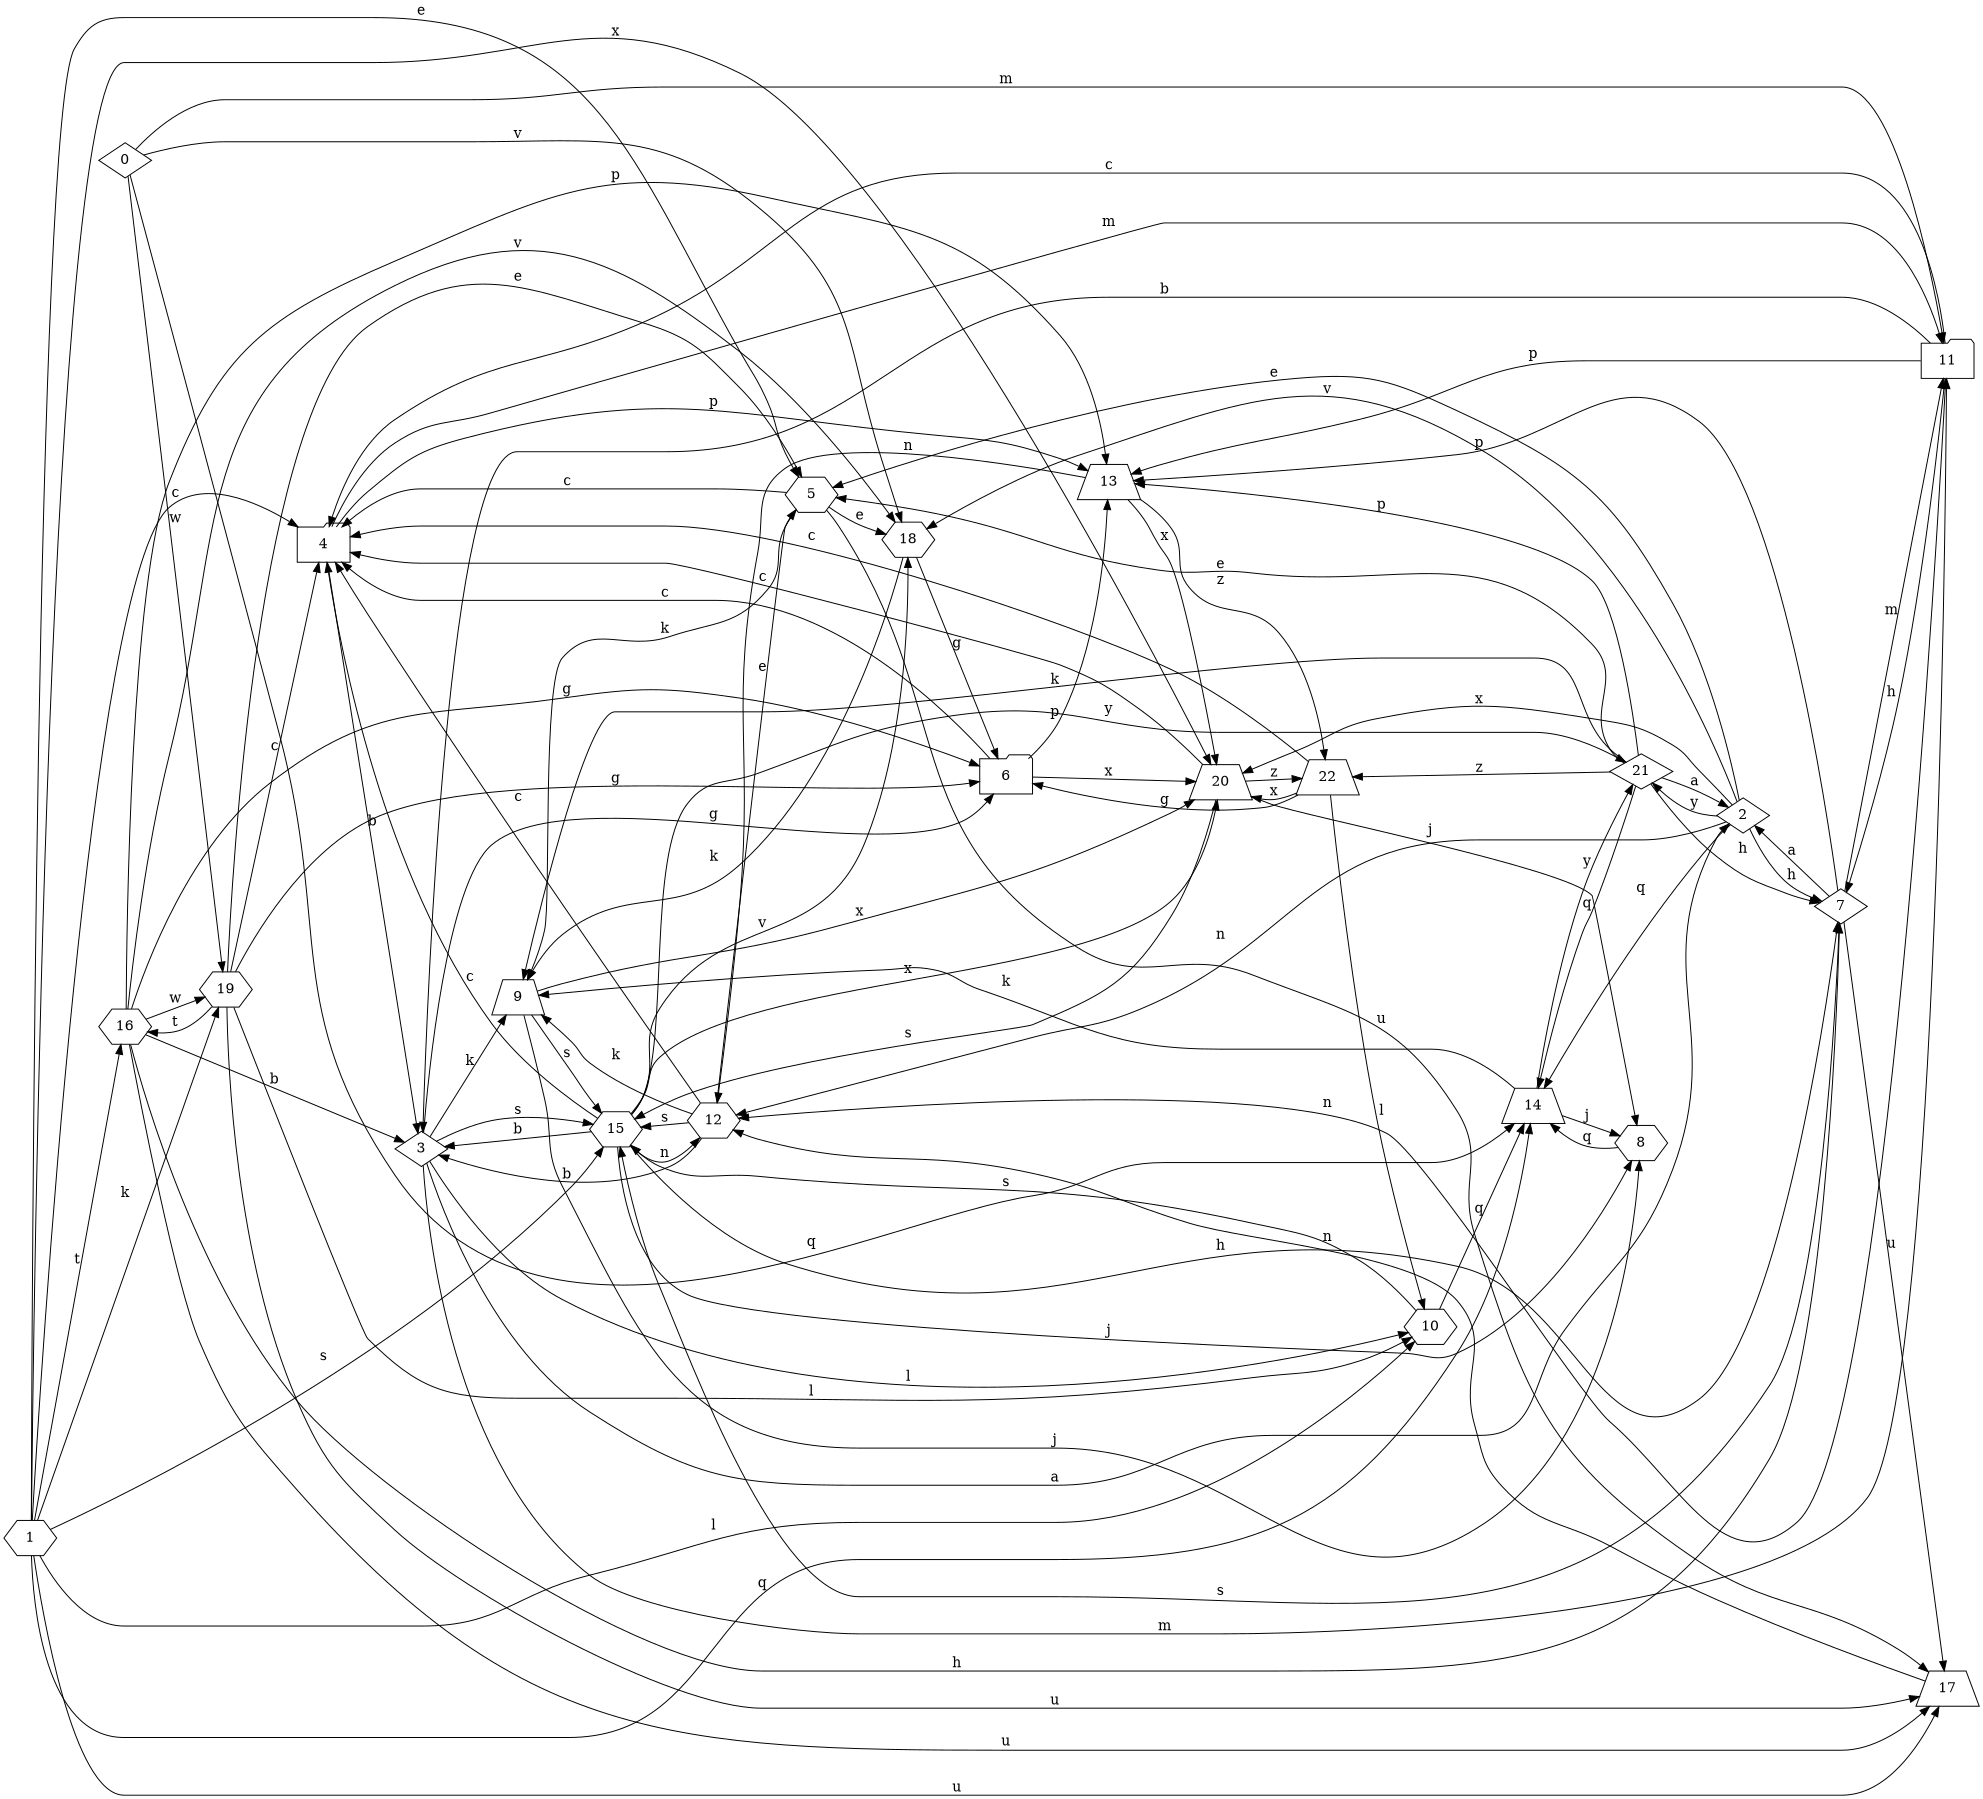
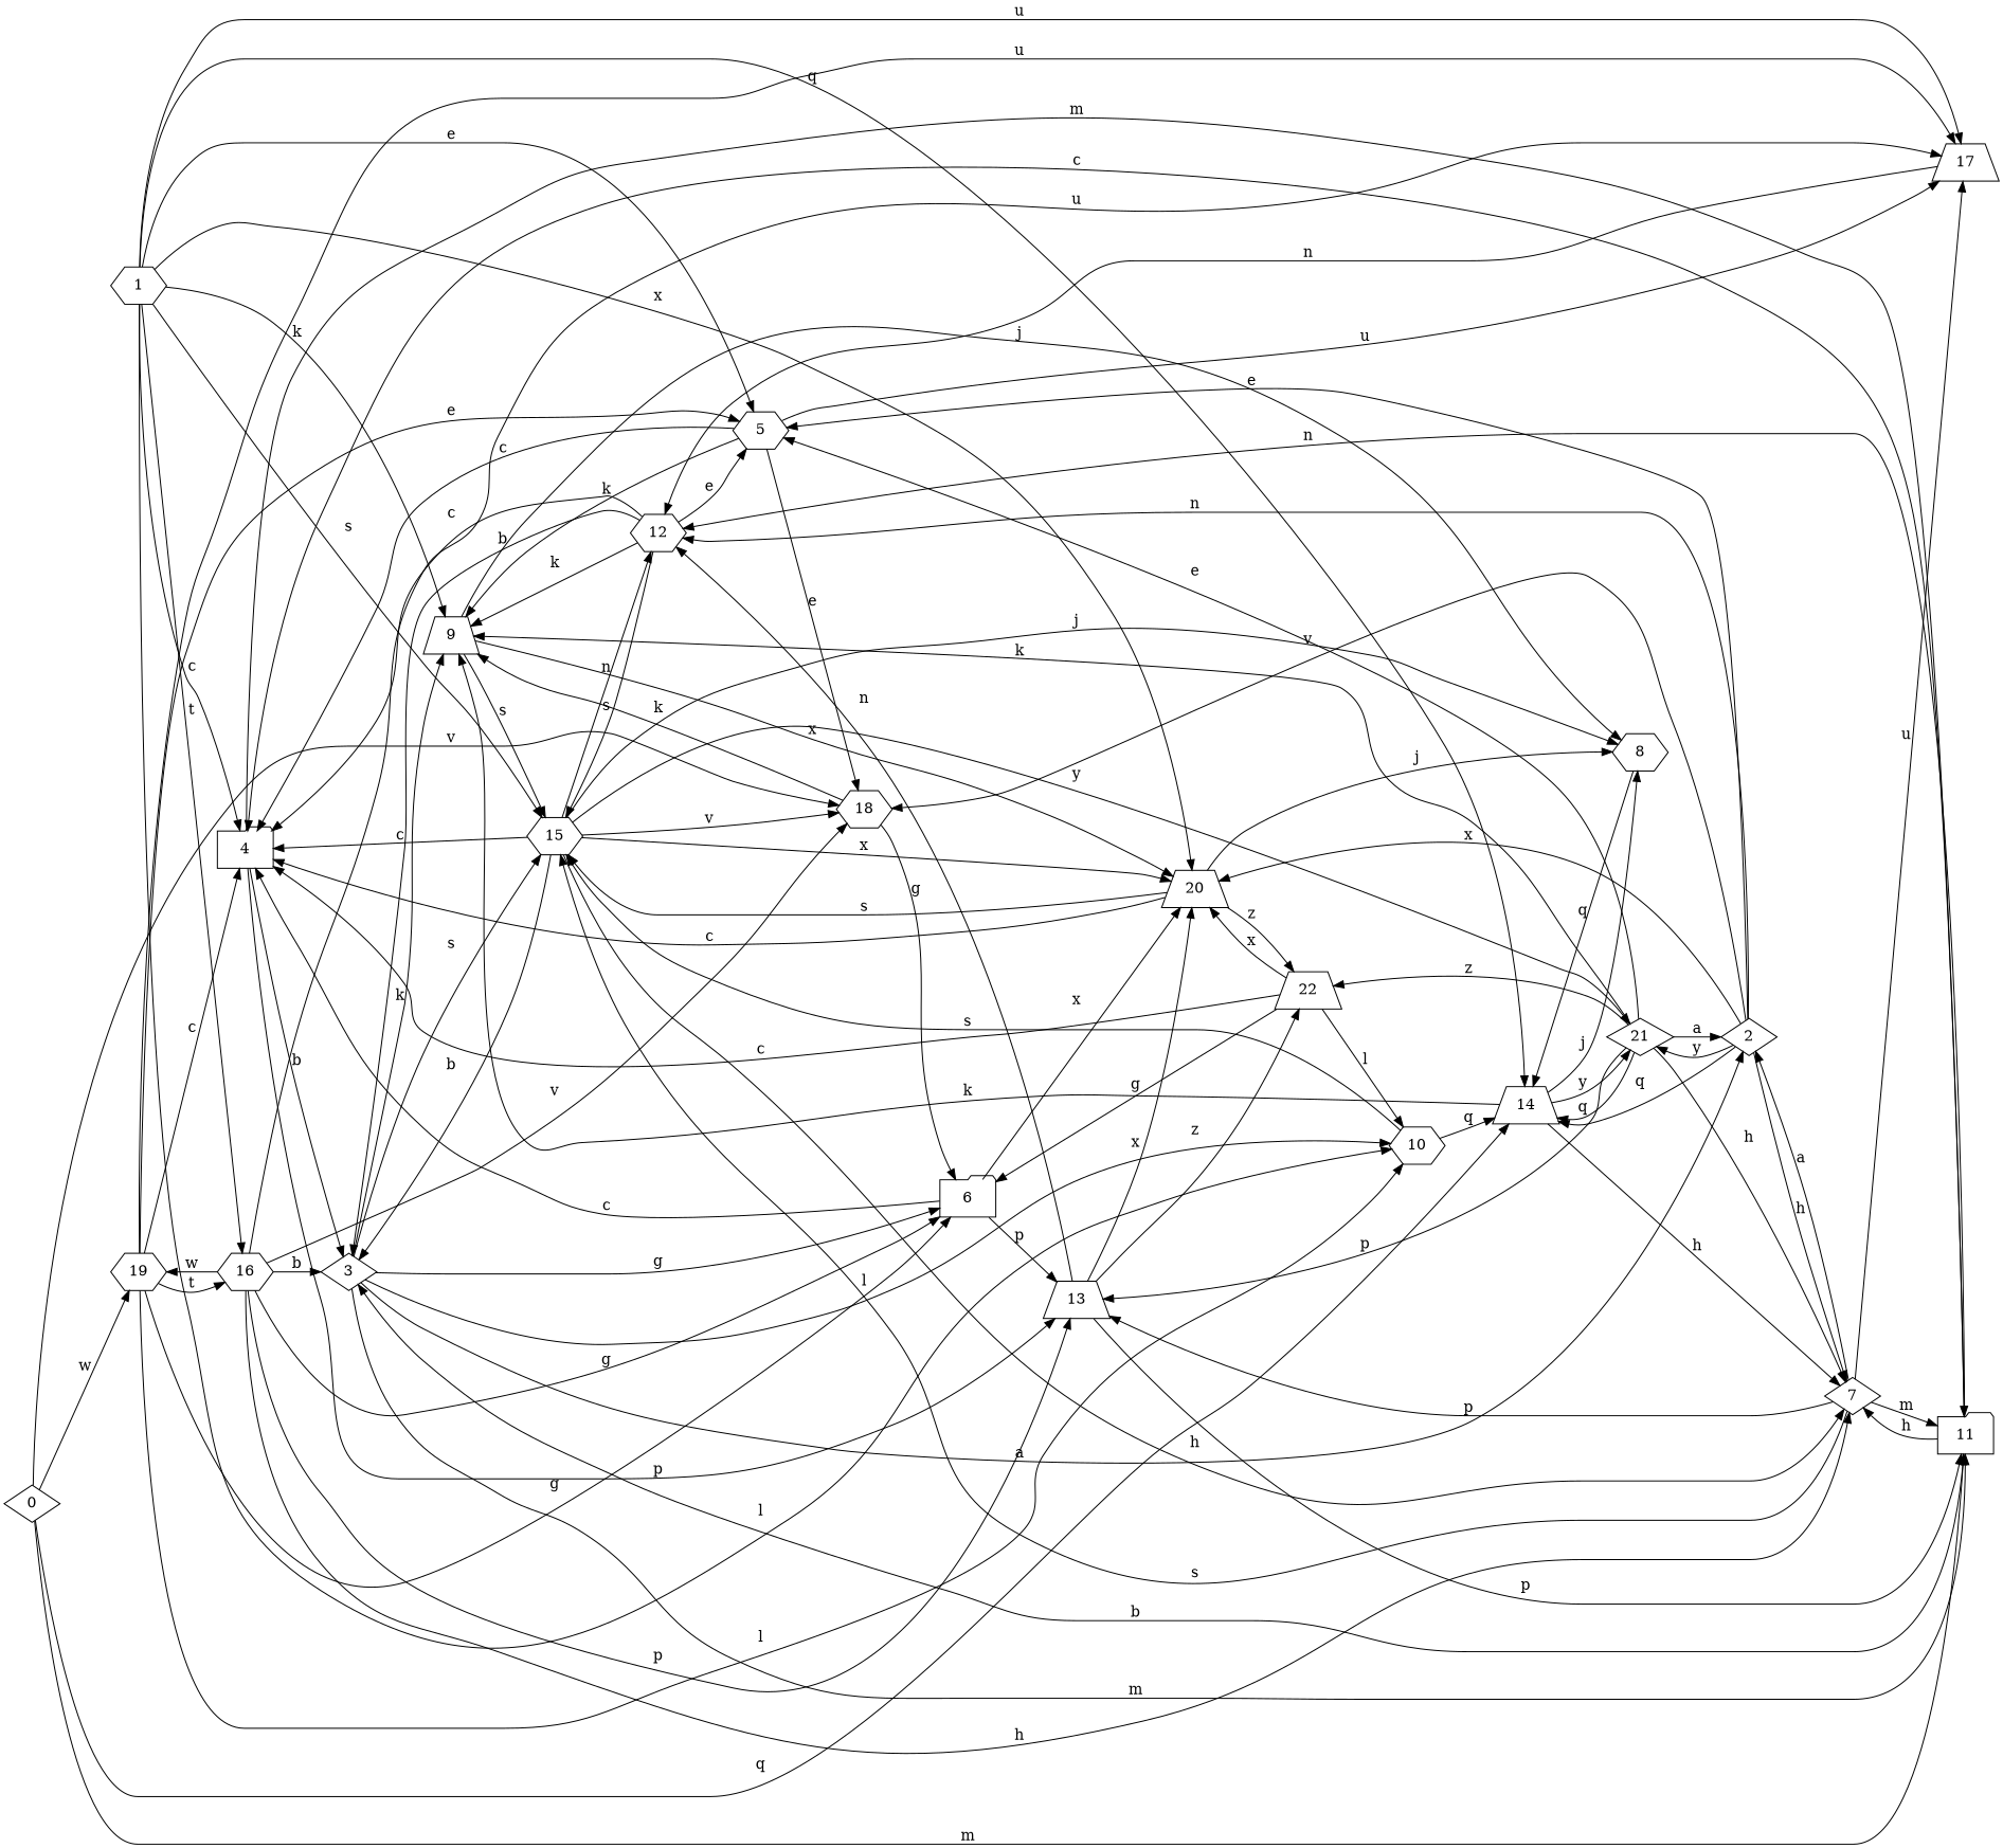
  strict digraph {
    rankdir=LR
    node [shape=hexagon]
    4 [shape=folder]
    1
    5
    9 [shape=trapezium]
    10
    14 [shape=trapezium]
    15
    16
    17 [shape=trapezium]
    20 [shape=trapezium]
    3 [shape=diamond]
    11 [shape=folder]
    13 [shape=trapezium]
    18
    8
    7 [shape=diamond]
    21 [shape=diamond]
    12
    6 [shape=folder]
    19
    22 [shape=trapezium]
    2 [shape=diamond]
    0 [shape=diamond]
    4 -> 3 [label=b]
    4 -> 11 [label=m]
    4 -> 13 [label=p]
    1 -> 4 [label=c]
    1 -> 5 [label=e]
-   1 -> 19 [label=k]
+   1 -> 9 [label=k]
    1 -> 10 [label=l]
    1 -> 14 [label=q]
    1 -> 15 [label=s]
    1 -> 16 [label=t]
    1 -> 17 [label=u]
    1 -> 20 [label=x]
    5 -> 4 [label=c]
    5 -> 9 [label=k]
    5 -> 17 [label=u]
    5 -> 18 [label=e]
    9 -> 15 [label=s]
    9 -> 20 [label=x]
    9 -> 8 [label=j]
    10 -> 14 [label=q]
    10 -> 15 [label=s]
    14 -> 9 [label=k]
    14 -> 8 [label=j]
+   14 -> 7 [label=h]
    14 -> 21 [label=y]
    15 -> 4 [label=c]
    15 -> 20 [label=x]
    15 -> 3 [label=b]
    15 -> 18 [label=v]
    15 -> 8 [label=j]
    15 -> 7 [label=h]
    15 -> 21 [label=y]
    15 -> 12 [label=n]
    16 -> 17 [label=u]
    16 -> 3 [label=b]
    16 -> 13 [label=p]
    16 -> 18 [label=v]
    16 -> 7 [label=h]
    16 -> 6 [label=g]
    16 -> 19 [label=w]
    17 -> 12 [label=n]
    20 -> 4 [label=c]
    20 -> 15 [label=s]
    20 -> 8 [label=j]
    20 -> 22 [label=z]
    3 -> 9 [label=k]
    3 -> 10 [label=l]
    3 -> 15 [label=s]
    3 -> 11 [label=m]
    3 -> 6 [label=g]
    3 -> 2 [label=a]
    11 -> 4 [label=c]
    11 -> 3 [label=b]
-   11 -> 13 [label=p]
+   13 -> 11 [label=p]
    11 -> 7 [label=h]
    11 -> 12 [label=n]
    13 -> 20 [label=x]
    13 -> 12 [label=n]
    13 -> 22 [label=z]
    18 -> 9 [label=k]
    18 -> 6 [label=g]
    8 -> 14 [label=q]
    7 -> 15 [label=s]
    7 -> 17 [label=u]
    7 -> 11 [label=m]
    7 -> 13 [label=p]
    7 -> 2 [label=a]
    21 -> 5 [label=e]
    21 -> 9 [label=k]
    21 -> 14 [label=q]
    21 -> 13 [label=p]
    21 -> 7 [label=h]
    21 -> 22 [label=z]
    21 -> 2 [label=a]
    12 -> 4 [label=c]
    12 -> 5 [label=e]
    12 -> 9 [label=k]
    12 -> 15 [label=s]
    12 -> 3 [label=b]
    6 -> 4 [label=c]
    6 -> 20 [label=x]
    6 -> 13 [label=p]
    19 -> 4 [label=c]
    19 -> 5 [label=e]
    19 -> 10 [label=l]
    19 -> 16 [label=t]
    19 -> 17 [label=u]
    19 -> 6 [label=g]
    22 -> 4 [label=c]
    22 -> 10 [label=l]
    22 -> 20 [label=x]
    22 -> 6 [label=g]
    2 -> 5 [label=e]
    2 -> 14 [label=q]
    2 -> 20 [label=x]
    2 -> 18 [label=v]
    2 -> 7 [label=h]
    2 -> 21 [label=y]
    2 -> 12 [label=n]
    0 -> 14 [label=q]
    0 -> 11 [label=m]
    0 -> 18 [label=v]
    0 -> 19 [label=w]
  }
